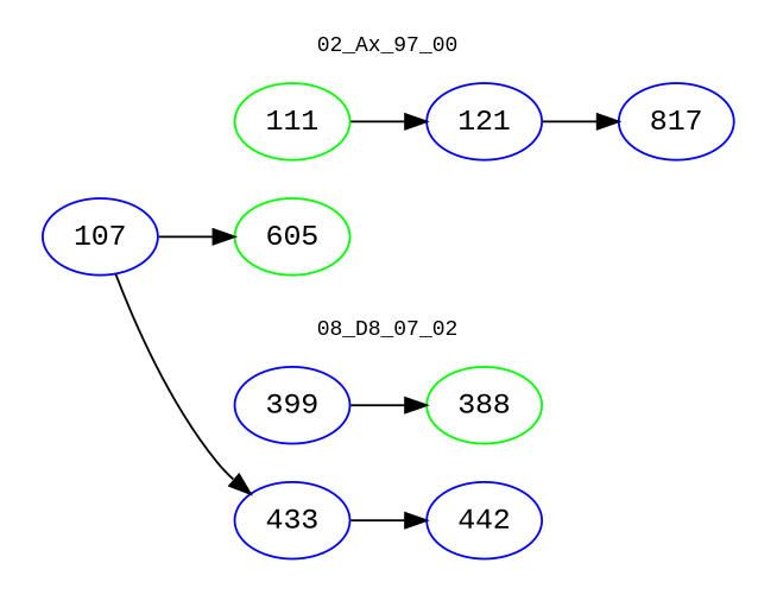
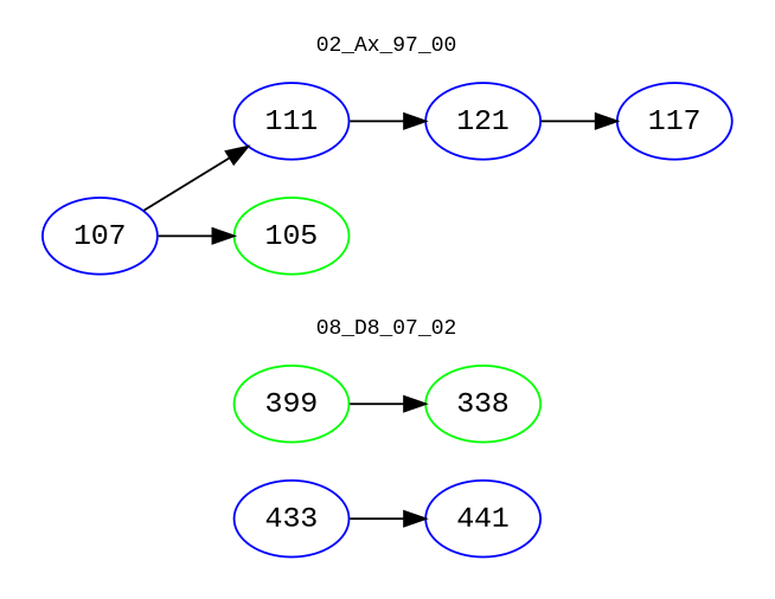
  digraph {
    fontname="Liberation Mono"
    rankdir=LR
    node [color=blue fontname="Liberation Mono"]
    edge [color=black fontname="Liberation Mono"]
    n1 [label=107]
-   n2 [color=green label=605]
-   n3 [color=green label=111]
+   n2 [color=green label=105]
+   n3 [label=111]
    n4 [label=121]
-   n5 [label=817]
-   n6 [label=399]
-   n7 [color=green label=388]
+   n5 [label=117]
+   n6 [color=green label=399]
+   n7 [color=green label=338]
    n8 [label=433]
-   n9 [label=442]
+   n9 [label=441]
    subgraph cluster_1 {
      color=white
      fontsize=10
      label="02_Ax_97_00"
      n1
      n2
      n3
      n4
      n5
    }
    subgraph cluster_2 {
      color=white
      fontsize=10
      label="08_D8_07_02"
      n6
      n7
      n8
      n9
    }
    n1 -> n2
-   n1 -> n8
+   n1 -> n3
    n3 -> n4
    n4 -> n5
    n6 -> n7
    n8 -> n9
  }
